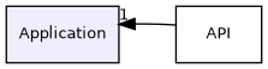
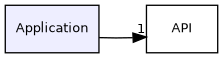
  digraph {
    compound=true
    rankdir=LR
    node [fontname=Helvetica fontsize=10 shape=box]
    n1 [fillcolor="#eeeeff" label=Application pencolor=black style=filled]
    n2 [label=API]
-   n2 -> n1 [headlabel=1 labeldistance=1.5 labelfontname=Helvetica labelfontsize=10]
+   n1 -> n2 [headlabel=1 labeldistance=1.5 labelfontname=Helvetica labelfontsize=10]
  }
